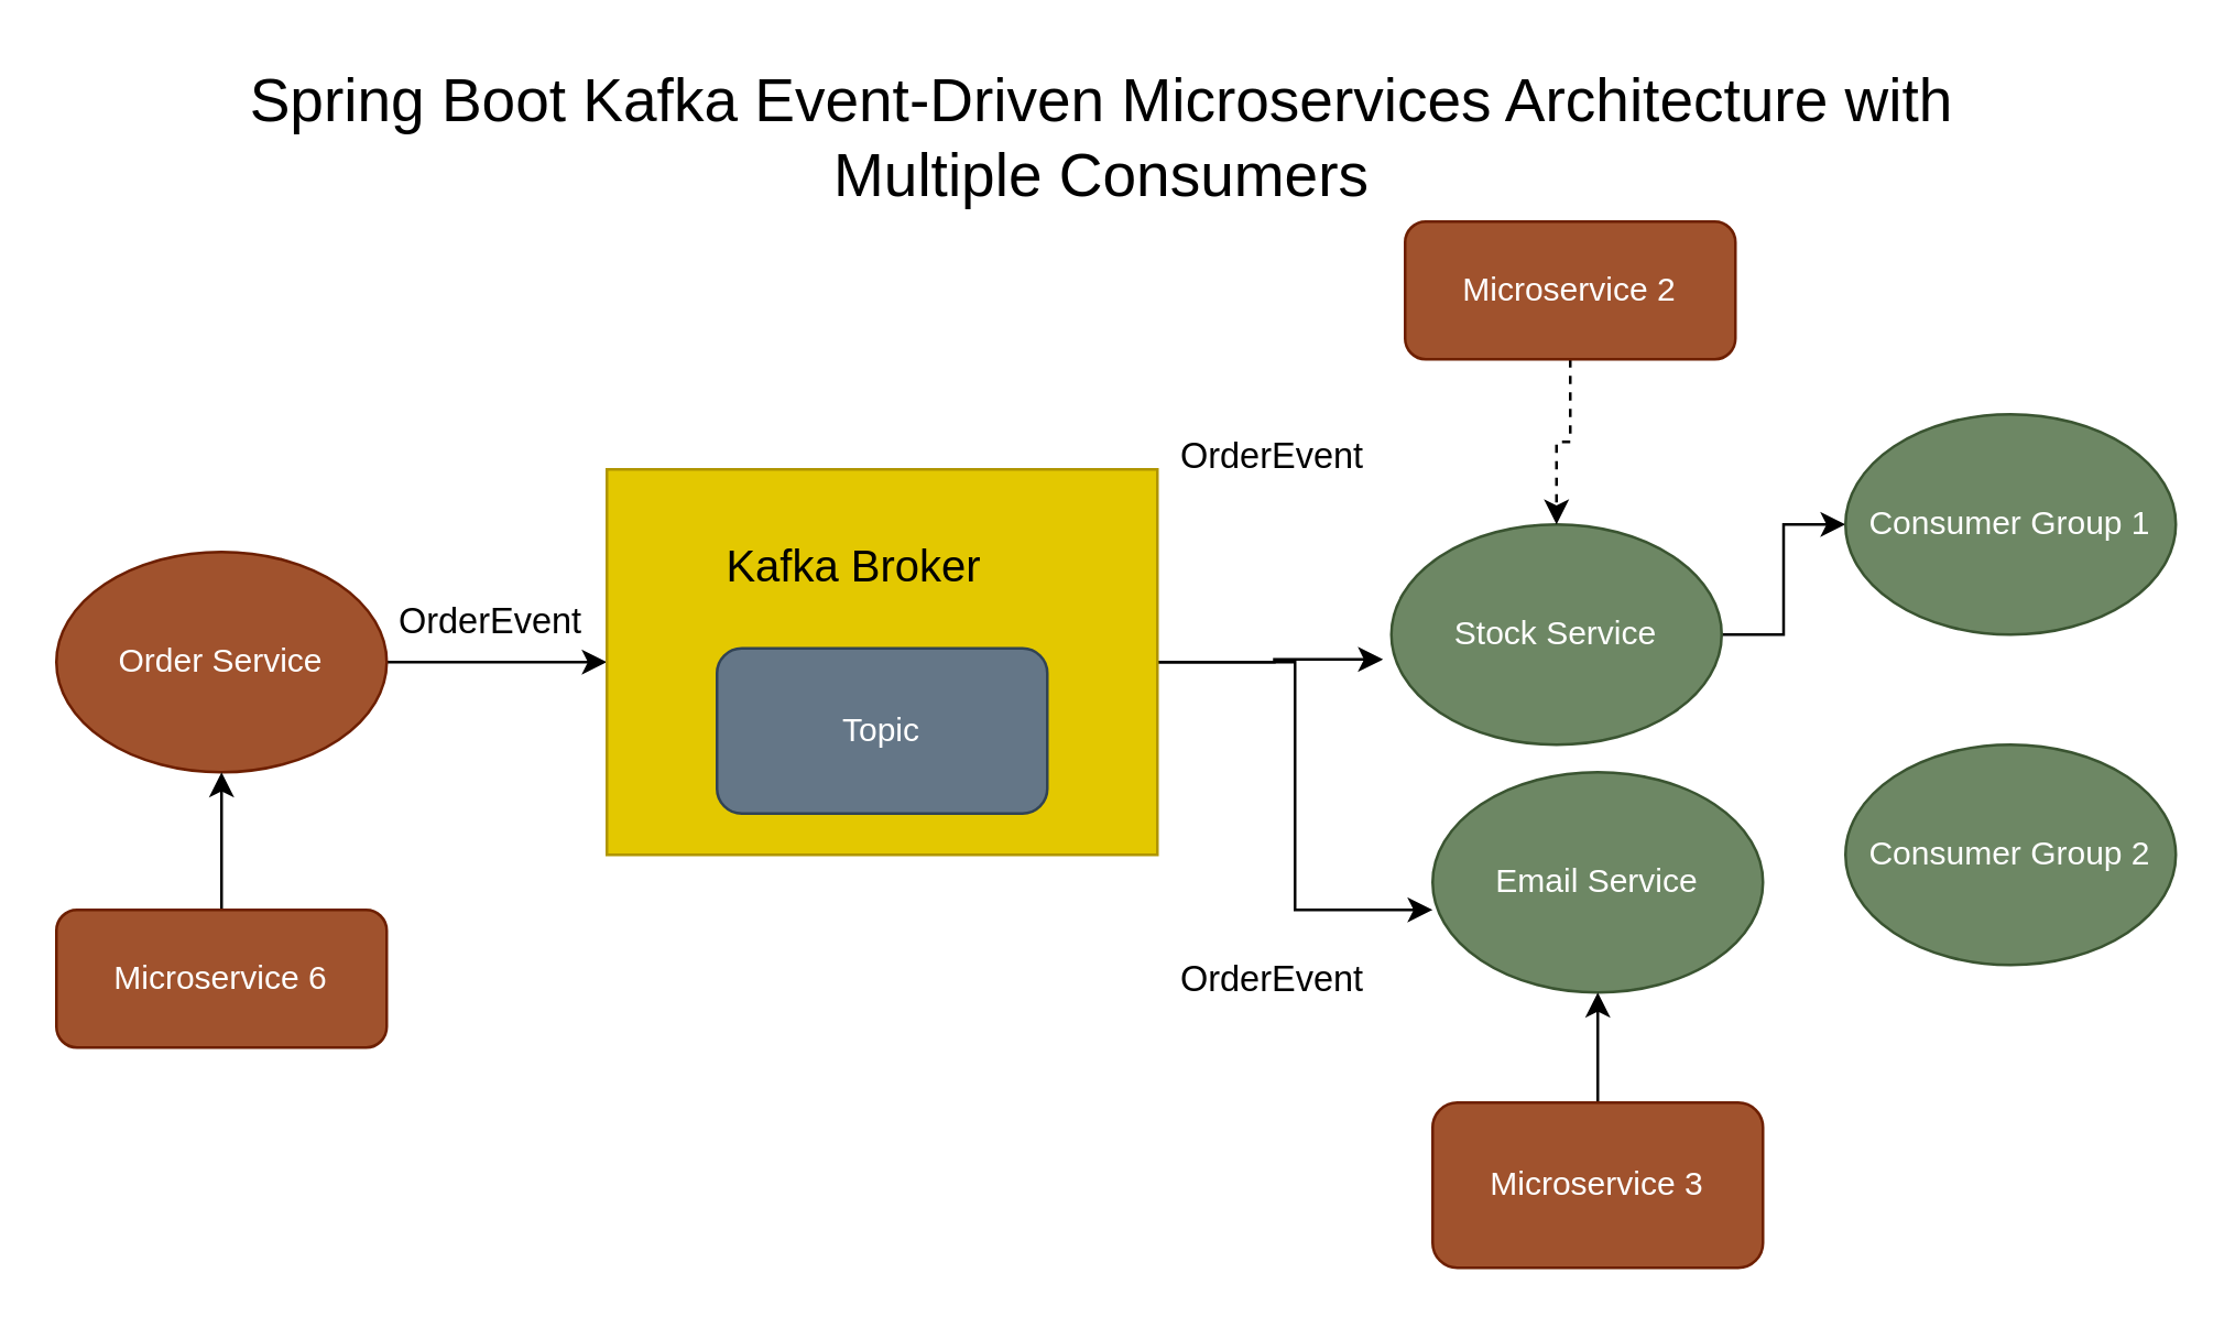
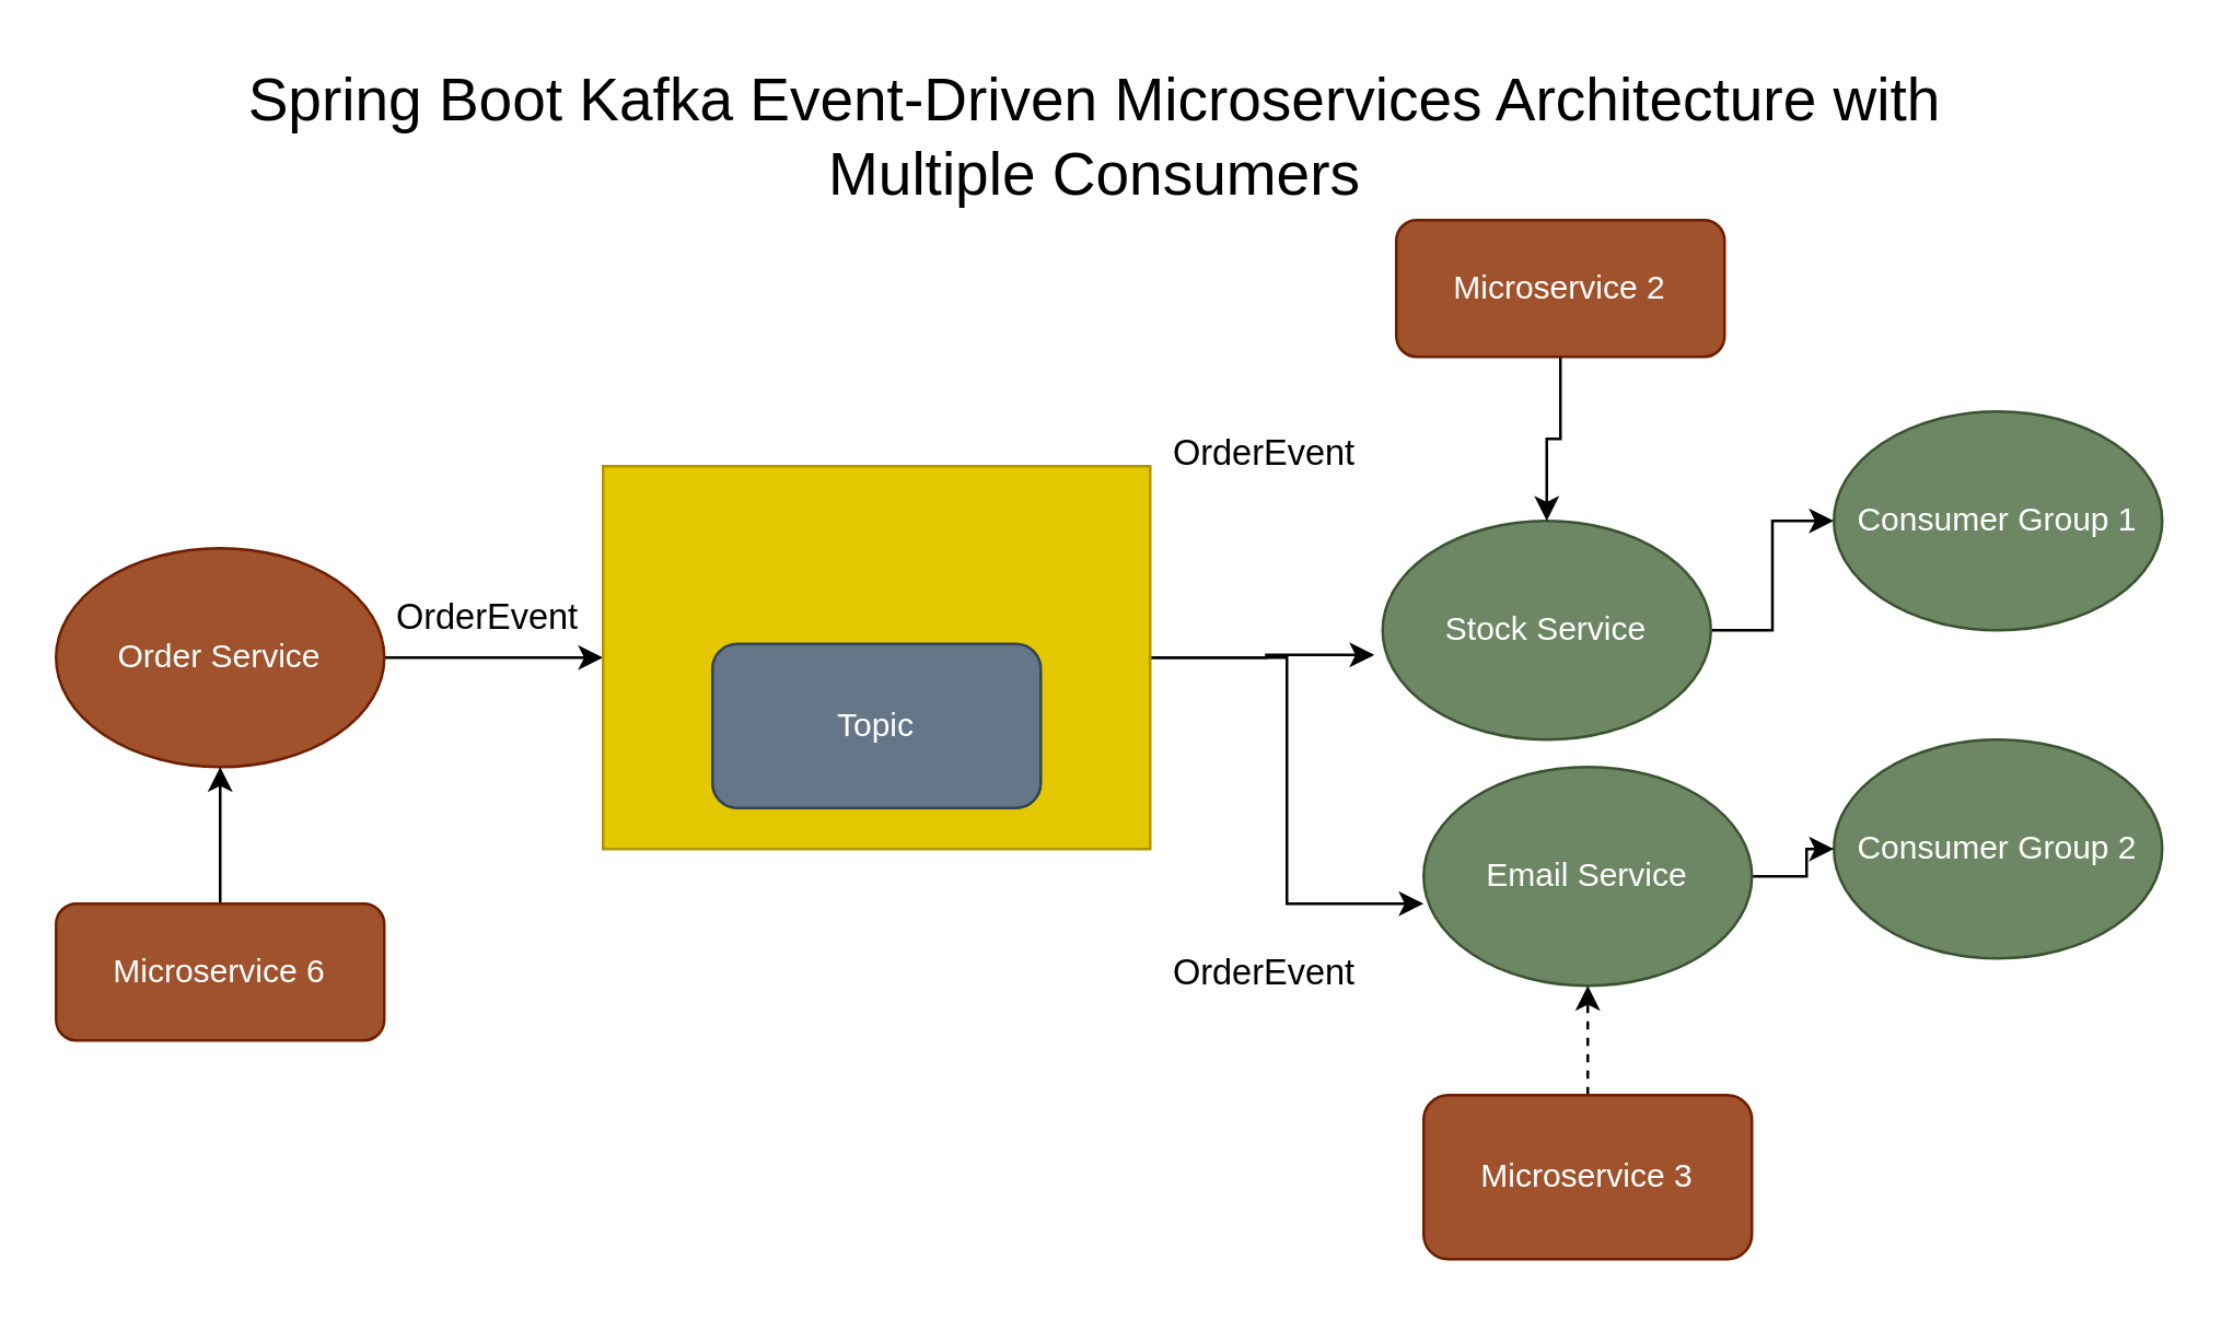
  <mxCell id="0" />
  <mxCell id="1" parent="0" />
  <mxCell id="2" value="&lt;font style=&quot;font-size: 22px;&quot;&gt;Spring Boot Kafka Event-Driven Microservices Architecture with Multiple Consumers&lt;/font&gt;" style="text;html=1;strokeColor=none;fillColor=none;align=center;verticalAlign=middle;whiteSpace=wrap;rounded=0;" vertex="1" parent="1"><mxGeometry x="80" y="20" width="640" height="60" as="geometry" /></mxCell>
  <mxCell id="3" style="edgeStyle=orthogonalEdgeStyle;rounded=0;orthogonalLoop=1;jettySize=auto;html=1;" edge="1" parent="1" source="4" target="9"><mxGeometry relative="1" as="geometry" /></mxCell>
  <mxCell id="4" value="Order Service" style="ellipse;whiteSpace=wrap;html=1;fillColor=#a0522d;fontColor=#ffffff;strokeColor=#6D1F00;" vertex="1" parent="1"><mxGeometry x="20" y="200" width="120" height="80" as="geometry" /></mxCell>
  <mxCell id="5" style="edgeStyle=orthogonalEdgeStyle;rounded=0;orthogonalLoop=1;jettySize=auto;html=1;entryX=0.5;entryY=1;entryDx=0;entryDy=0;" edge="1" parent="1" source="6" target="4"><mxGeometry relative="1" as="geometry" /></mxCell>
  <mxCell id="6" value="Microservice 6" style="rounded=1;whiteSpace=wrap;html=1;fillColor=#a0522d;fontColor=#ffffff;strokeColor=#6D1F00;" vertex="1" parent="1"><mxGeometry x="20" y="330" width="120" height="50" as="geometry" /></mxCell>
  <mxCell id="7" style="edgeStyle=orthogonalEdgeStyle;rounded=0;orthogonalLoop=1;jettySize=auto;html=1;entryX=-0.025;entryY=0.613;entryDx=0;entryDy=0;entryPerimeter=0;" edge="1" parent="1" source="9" target="13"><mxGeometry relative="1" as="geometry" /></mxCell>
  <mxCell id="8" style="edgeStyle=orthogonalEdgeStyle;rounded=0;orthogonalLoop=1;jettySize=auto;html=1;entryX=0;entryY=0.625;entryDx=0;entryDy=0;entryPerimeter=0;" edge="1" parent="1" source="9" target="17"><mxGeometry relative="1" as="geometry" /></mxCell>
  <mxCell id="9" value="" style="rounded=0;whiteSpace=wrap;html=1;fillColor=#e3c800;fontColor=#000000;strokeColor=#B09500;" vertex="1" parent="1"><mxGeometry x="220" y="170" width="200" height="140" as="geometry" /></mxCell>
  <mxCell id="10" value="Topic" style="rounded=1;whiteSpace=wrap;html=1;fillColor=#647687;fontColor=#ffffff;strokeColor=#314354;" vertex="1" parent="1"><mxGeometry x="260" y="235" width="120" height="60" as="geometry" /></mxCell>
- <mxCell id="11" value="&lt;font style=&quot;font-size: 16px;&quot;&gt;Kafka Broker&lt;/font&gt;" style="text;html=1;strokeColor=none;fillColor=none;align=center;verticalAlign=middle;whiteSpace=wrap;rounded=0;" vertex="1" parent="1"><mxGeometry x="262" y="190" width="96" height="30" as="geometry" /></mxCell>
  <mxCell id="12" style="edgeStyle=orthogonalEdgeStyle;rounded=0;orthogonalLoop=1;jettySize=auto;html=1;exitX=1;exitY=0.5;exitDx=0;exitDy=0;entryX=0;entryY=0.5;entryDx=0;entryDy=0;" edge="1" parent="1" source="13" target="15"><mxGeometry relative="1" as="geometry" /></mxCell>
  <mxCell id="13" value="Stock Service" style="ellipse;whiteSpace=wrap;html=1;fillColor=#6d8764;fontColor=#ffffff;strokeColor=#3A5431;" vertex="1" parent="1"><mxGeometry x="505" y="190" width="120" height="80" as="geometry" /></mxCell>
  <mxCell id="14" value="Consumer Group 2" style="ellipse;whiteSpace=wrap;html=1;fillColor=#6d8764;fontColor=#ffffff;strokeColor=#3A5431;" vertex="1" parent="1"><mxGeometry x="670" y="270" width="120" height="80" as="geometry" /></mxCell>
  <mxCell id="15" value="Consumer Group 1" style="ellipse;whiteSpace=wrap;html=1;fillColor=#6d8764;fontColor=#ffffff;strokeColor=#3A5431;" vertex="1" parent="1"><mxGeometry x="670" y="150" width="120" height="80" as="geometry" /></mxCell>
+ <mxCell id="16" style="edgeStyle=orthogonalEdgeStyle;rounded=0;orthogonalLoop=1;jettySize=auto;html=1;entryX=0;entryY=0.5;entryDx=0;entryDy=0;" edge="1" parent="1" source="17" target="14"><mxGeometry relative="1" as="geometry" /></mxCell>
  <mxCell id="17" value="Email Service" style="ellipse;whiteSpace=wrap;html=1;fillColor=#6d8764;fontColor=#ffffff;strokeColor=#3A5431;" vertex="1" parent="1"><mxGeometry x="520" y="280" width="120" height="80" as="geometry" /></mxCell>
- <mxCell id="18" style="edgeStyle=orthogonalEdgeStyle;rounded=0;orthogonalLoop=1;jettySize=auto;html=1;dashed=1;" edge="1" parent="1" source="19" target="13"><mxGeometry relative="1" as="geometry" /></mxCell>
+ <mxCell id="18" style="edgeStyle=orthogonalEdgeStyle;rounded=0;orthogonalLoop=1;jettySize=auto;html=1;" edge="1" parent="1" source="19" target="13"><mxGeometry relative="1" as="geometry" /></mxCell>
  <mxCell id="19" value="Microservice 2" style="rounded=1;whiteSpace=wrap;html=1;fillColor=#a0522d;fontColor=#ffffff;strokeColor=#6D1F00;" vertex="1" parent="1"><mxGeometry x="510" y="80" width="120" height="50" as="geometry" /></mxCell>
- <mxCell id="20" style="edgeStyle=orthogonalEdgeStyle;rounded=0;orthogonalLoop=1;jettySize=auto;html=1;entryX=0.5;entryY=1;entryDx=0;entryDy=0;" edge="1" parent="1" source="21" target="17"><mxGeometry relative="1" as="geometry" /></mxCell>
+ <mxCell id="20" style="edgeStyle=orthogonalEdgeStyle;rounded=0;orthogonalLoop=1;jettySize=auto;html=1;entryX=0.5;entryY=1;entryDx=0;entryDy=0;dashed=1;" edge="1" parent="1" source="21" target="17"><mxGeometry relative="1" as="geometry" /></mxCell>
  <mxCell id="21" value="Microservice 3" style="rounded=1;whiteSpace=wrap;html=1;fillColor=#a0522d;fontColor=#ffffff;strokeColor=#6D1F00;" vertex="1" parent="1"><mxGeometry x="520" y="400" width="120" height="60" as="geometry" /></mxCell>
  <mxCell id="22" value="&lt;font style=&quot;font-size: 13px;&quot;&gt;OrderEvent&lt;/font&gt;" style="text;html=1;strokeColor=none;fillColor=none;align=center;verticalAlign=middle;whiteSpace=wrap;rounded=0;" vertex="1" parent="1"><mxGeometry x="130" y="210" width="96" height="30" as="geometry" /></mxCell>
  <mxCell id="23" value="&lt;font style=&quot;font-size: 13px;&quot;&gt;OrderEvent&lt;/font&gt;" style="text;html=1;strokeColor=none;fillColor=none;align=center;verticalAlign=middle;whiteSpace=wrap;rounded=0;" vertex="1" parent="1"><mxGeometry x="414" y="150" width="96" height="30" as="geometry" /></mxCell>
  <mxCell id="24" value="&lt;font style=&quot;font-size: 13px;&quot;&gt;OrderEvent&lt;/font&gt;" style="text;html=1;strokeColor=none;fillColor=none;align=center;verticalAlign=middle;whiteSpace=wrap;rounded=0;" vertex="1" parent="1"><mxGeometry x="414" y="340" width="96" height="30" as="geometry" /></mxCell>
